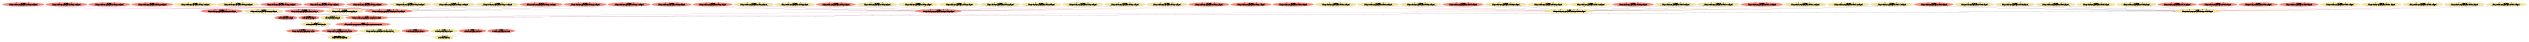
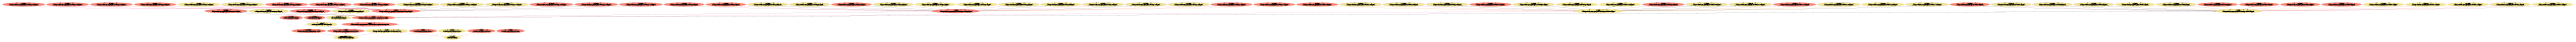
  digraph {
    rankdir=BT
    node [color=brown fillcolor=khaki style=filled]
    edge [arrowhead=tee color=brown]
    n1 [fillcolor=salmon label="<spriteset>\nss_tail_light_24px_unflipped"]
    n2 [color=darkorange fillcolor=salmon label="<spriteset>\nss_tail_light_24px_flipped"]
    n3 [label="<spriteset>\nss_tail_light_empty_unflipped"]
    n4 [label="<switch>\nswitch_graphics_layer_tail_light_24px"]
    n5 [color=darkorange fillcolor=salmon label="<switch>\nswitch_cargo_capacity_by_cargo_0"]
    n6 [color=darkorange label="<switch>\nswitch_cargo_capacity_by_cargo_1"]
    n7 [color=darkorange fillcolor=salmon label="<switch>\nswitch_cargo_capacity_by_cargo_2"]
    n8 [fillcolor=salmon label="<switch>\nswitch_cargo_capacity_by_cargo_3"]
-   n9 [color=darkorange label="<switch>\nswitch_cargo_capacity"]
+   n9 [color=darkorange label="<switch>\nroof_cargo_capacity"]
    n10 [color=darkorange label="<switch>\nsliding_roof_car_pony_gen_6B_switch_cargo_capacity"]
    n11 [fillcolor=salmon label="<spriteset>\nsliding_roof_car_pony_gen_6B_ss_has_cover_unflipped"]
    n12 [label="<spriteset>\nsliding_roof_car_pony_gen_6B_ss_empty_unflipped"]
    n13 [fillcolor=salmon label="<spriteset>\nsliding_roof_car_pony_gen_6B_ss_loading_0_unflipped"]
    n14 [color=darkorange fillcolor=salmon label="<spriteset>\nsliding_roof_car_pony_gen_6B_ss_loaded_0_unflipped"]
    n15 [fillcolor=salmon label="<spriteset>\nsliding_roof_car_pony_gen_6B_ss_loading_1_unflipped"]
    n16 [label="<spriteset>\nsliding_roof_car_pony_gen_6B_ss_loaded_1_unflipped"]
    n17 [fillcolor=salmon label="<spriteset>\nsliding_roof_car_pony_gen_6B_ss_loading_2_unflipped"]
    n18 [label="<spriteset>\nsliding_roof_car_pony_gen_6B_ss_loaded_2_unflipped"]
    n19 [color=darkorange fillcolor=salmon label="<spriteset>\nsliding_roof_car_pony_gen_6B_ss_loading_3_unflipped"]
    n20 [label="<spriteset>\nsliding_roof_car_pony_gen_6B_ss_loaded_3_unflipped"]
    n21 [color=darkorange label="<spriteset>\nsliding_roof_car_pony_gen_6B_ss_loading_4_unflipped"]
    n22 [color=darkorange fillcolor=salmon label="<spriteset>\nsliding_roof_car_pony_gen_6B_ss_loaded_4_unflipped"]
    n23 [label="<spriteset>\nsliding_roof_car_pony_gen_6B_ss_loading_5_unflipped"]
    n24 [label="<spriteset>\nsliding_roof_car_pony_gen_6B_ss_loaded_5_unflipped"]
    n25 [fillcolor=salmon label="<spriteset>\nsliding_roof_car_pony_gen_6B_ss_loading_6_unflipped"]
    n26 [color=darkorange label="<spriteset>\nsliding_roof_car_pony_gen_6B_ss_loaded_6_unflipped"]
    n27 [fillcolor=salmon label="<spriteset>\nsliding_roof_car_pony_gen_6B_ss_loading_7_unflipped"]
    n28 [color=darkorange label="<spriteset>\nsliding_roof_car_pony_gen_6B_ss_loaded_7_unflipped"]
    n29 [color=darkorange fillcolor=salmon label="<spriteset>\nsliding_roof_car_pony_gen_6B_ss_loading_8_unflipped"]
    n30 [fillcolor=salmon label="<spriteset>\nsliding_roof_car_pony_gen_6B_ss_loaded_8_unflipped"]
    n31 [label="<spriteset>\nsliding_roof_car_pony_gen_6B_ss_loading_9_unflipped"]
    n32 [label="<spriteset>\nsliding_roof_car_pony_gen_6B_ss_loaded_9_unflipped"]
    n33 [label="<spriteset>\nsliding_roof_car_pony_gen_6B_ss_loading_10_unflipped"]
    n34 [label="<spriteset>\nsliding_roof_car_pony_gen_6B_ss_loaded_10_unflipped"]
    n35 [label="<spriteset>\nsliding_roof_car_pony_gen_6B_ss_loading_11_unflipped"]
    n36 [fillcolor=salmon label="<spriteset>\nsliding_roof_car_pony_gen_6B_ss_loaded_11_unflipped"]
    n37 [fillcolor=salmon label="<spriteset>\nsliding_roof_car_pony_gen_6B_ss_loading_12_unflipped"]
    n38 [label="<spriteset>\nsliding_roof_car_pony_gen_6B_ss_loaded_12_unflipped"]
    n39 [fillcolor=salmon label="<spriteset>\nsliding_roof_car_pony_gen_6B_ss_loading_13_unflipped"]
    n40 [color=darkorange label="<spriteset>\nsliding_roof_car_pony_gen_6B_ss_loaded_13_unflipped"]
    n41 [fillcolor=salmon label="<spriteset>\nsliding_roof_car_pony_gen_6B_ss_loading_14_unflipped"]
    n42 [label="<spriteset>\nsliding_roof_car_pony_gen_6B_ss_loaded_14_unflipped"]
    n43 [fillcolor=salmon label="<spriteset>\nsliding_roof_car_pony_gen_6B_ss_has_cover_flipped"]
    n44 [label="<spriteset>\nsliding_roof_car_pony_gen_6B_ss_empty_flipped"]
    n45 [fillcolor=salmon label="<spriteset>\nsliding_roof_car_pony_gen_6B_ss_loading_0_flipped"]
    n46 [color=darkorange fillcolor=salmon label="<spriteset>\nsliding_roof_car_pony_gen_6B_ss_loaded_0_flipped"]
    n47 [color=darkorange fillcolor=salmon label="<spriteset>\nsliding_roof_car_pony_gen_6B_ss_loading_1_flipped"]
    n48 [label="<spriteset>\nsliding_roof_car_pony_gen_6B_ss_loaded_1_flipped"]
    n49 [label="<spriteset>\nsliding_roof_car_pony_gen_6B_ss_loading_2_flipped"]
    n50 [label="<spriteset>\nsliding_roof_car_pony_gen_6B_ss_loaded_2_flipped"]
    n51 [label="<spriteset>\nsliding_roof_car_pony_gen_6B_ss_loading_3_flipped"]
    n52 [label="<spriteset>\nsliding_roof_car_pony_gen_6B_ss_loaded_3_flipped"]
    n53 [color=darkorange fillcolor=salmon label="<spriteset>\nsliding_roof_car_pony_gen_6B_ss_loading_4_flipped"]
    n54 [color=darkorange label="<spriteset>\nsliding_roof_car_pony_gen_6B_ss_loaded_4_flipped"]
    n55 [label="<spriteset>\nsliding_roof_car_pony_gen_6B_ss_loading_5_flipped"]
    n56 [label="<spriteset>\nsliding_roof_car_pony_gen_6B_ss_loaded_5_flipped"]
    n57 [color=darkorange label="<spriteset>\nsliding_roof_car_pony_gen_6B_ss_loading_6_flipped"]
    n58 [color=darkorange fillcolor=salmon label="<spriteset>\nsliding_roof_car_pony_gen_6B_ss_loaded_6_flipped"]
    n59 [color=darkorange label="<spriteset>\nsliding_roof_car_pony_gen_6B_ss_loading_7_flipped"]
    n60 [color=darkorange fillcolor=salmon label="<spriteset>\nsliding_roof_car_pony_gen_6B_ss_loaded_7_flipped"]
    n61 [label="<spriteset>\nsliding_roof_car_pony_gen_6B_ss_loading_8_flipped"]
    n62 [color=darkorange fillcolor=salmon label="<spriteset>\nsliding_roof_car_pony_gen_6B_ss_loaded_8_flipped"]
    n63 [color=darkorange label="<spriteset>\nsliding_roof_car_pony_gen_6B_ss_loading_9_flipped"]
    n64 [fillcolor=salmon label="<spriteset>\nsliding_roof_car_pony_gen_6B_ss_loaded_9_flipped"]
    n65 [label="<spriteset>\nsliding_roof_car_pony_gen_6B_ss_loading_10_flipped"]
    n66 [color=darkorange label="<spriteset>\nsliding_roof_car_pony_gen_6B_ss_loaded_10_flipped"]
    n67 [label="<spriteset>\nsliding_roof_car_pony_gen_6B_ss_loading_11_flipped"]
    n68 [color=darkorange label="<spriteset>\nsliding_roof_car_pony_gen_6B_ss_loaded_11_flipped"]
    n69 [label="<spriteset>\nsliding_roof_car_pony_gen_6B_ss_loading_12_flipped"]
    n70 [color=darkorange label="<spriteset>\nsliding_roof_car_pony_gen_6B_ss_loaded_12_flipped"]
    n71 [fillcolor=salmon label="<spriteset>\nsliding_roof_car_pony_gen_6B_ss_loading_13_flipped"]
    n72 [label="<spriteset>\nsliding_roof_car_pony_gen_6B_ss_loaded_13_flipped"]
    n73 [color=darkorange fillcolor=salmon label="<spriteset>\nsliding_roof_car_pony_gen_6B_ss_loading_14_flipped"]
    n74 [color=darkorange label="<spriteset>\nsliding_roof_car_pony_gen_6B_ss_loaded_14_flipped"]
    n75 [color=darkorange fillcolor=salmon label="<switch>\nsliding_roof_car_pony_gen_6B_switch_cargo_loading_unflipped"]
    n76 [fillcolor=salmon label="<switch>\nsliding_roof_car_pony_gen_6B_switch_cargo_loading_flipped"]
    n77 [color=darkorange label="<switch>\nsliding_roof_car_pony_gen_6B_switch_cargo_loaded_unflipped"]
    n78 [label="<switch>\nsliding_roof_car_pony_gen_6B_switch_cargo_loaded_flipped"]
    n79 [color=darkorange fillcolor=salmon label="<switch>\nsliding_roof_car_pony_gen_6B_switch_graphics_vehicle"]
    n80 [color=darkorange fillcolor=salmon label="<spriteset>\nsliding_roof_car_pony_gen_6B_ss_purchase"]
    n81 [fillcolor=salmon label="<switch>\nsliding_roof_car_pony_gen_6B_switch_set_layers_register_more_sprites"]
    n82 [fillcolor=salmon label="<switch>\nsliding_roof_car_pony_gen_6B_switch_graphics"]
    n83 [color=darkorange label="<FEAT_TRAINS 5220>\nsliding_roof_car_pony_gen_6B"]
    n4 -> n1 [color=deeppink]
    n4 -> n2 [arrowhead=normal color=darkorange]
    n4 -> n3 [arrowhead=normal color=darkorange]
    n9 -> n5 [arrowhead=normal color=darkorange]
    n9 -> n6 [color=deeppink]
    n9 -> n7 [arrowhead=dot]
    n9 -> n8 [arrowhead=normal color=darkorange]
    n9 -> n10 [arrowhead=dot]
    n75 -> n13 [arrowhead=dot color=deeppink]
    n75 -> n15 [arrowhead=dot color=deeppink]
    n75 -> n17 [arrowhead=normal]
    n75 -> n19 [arrowhead=dot color=deeppink]
    n75 -> n21 [color=deeppink]
    n75 -> n23 [arrowhead=dot color=darkorange]
    n75 -> n25 [color=deeppink]
    n75 -> n27 [arrowhead=dot color=black]
    n75 -> n29 [arrowhead=dot color=deeppink]
    n75 -> n31 [color=deeppink]
    n75 -> n33
    n75 -> n35 [arrowhead=normal color=black]
    n75 -> n37 [arrowhead=normal]
    n75 -> n39 [arrowhead=normal color=black]
    n75 -> n41 [arrowhead=dot]
    n76 -> n45
    n76 -> n47 [arrowhead=dot color=deeppink]
    n76 -> n49 [color=black]
    n76 -> n51 [arrowhead=normal]
    n76 -> n53 [color=black]
    n76 -> n55
    n76 -> n57 [arrowhead=normal]
    n76 -> n59
    n76 -> n61 [color=deeppink]
    n76 -> n63 [arrowhead=normal color=black]
    n76 -> n65 [arrowhead=normal color=deeppink]
    n76 -> n67 [arrowhead=dot color=black]
    n76 -> n69 [color=darkorange]
    n76 -> n71 [color=deeppink]
    n76 -> n73 [arrowhead=normal color=darkorange]
    n77 -> n14 [color=darkorange]
    n77 -> n16 [color=darkorange]
    n77 -> n18 [color=deeppink]
    n77 -> n20 [arrowhead=dot color=black]
    n77 -> n22 [arrowhead=dot]
    n77 -> n24 [arrowhead=normal color=black]
    n77 -> n26
    n77 -> n28 [arrowhead=dot color=black]
    n77 -> n30 [arrowhead=normal]
    n77 -> n32 [arrowhead=dot color=black]
    n77 -> n34 [arrowhead=normal color=black]
    n77 -> n36 [arrowhead=normal]
    n77 -> n38 [arrowhead=dot color=darkorange]
    n77 -> n40 [arrowhead=dot color=darkorange]
    n77 -> n42 [arrowhead=dot color=black]
    n78 -> n46 [arrowhead=dot color=black]
    n78 -> n48 [arrowhead=normal color=deeppink]
    n78 -> n50 [arrowhead=normal color=black]
    n78 -> n52 [arrowhead=dot color=black]
    n78 -> n54 [color=darkorange]
    n78 -> n56 [arrowhead=normal]
    n78 -> n58 [color=darkorange]
    n78 -> n60 [color=black]
    n78 -> n62 [color=deeppink]
    n78 -> n64 [color=darkorange]
    n78 -> n66 [arrowhead=dot color=darkorange]
    n78 -> n68 [arrowhead=normal color=deeppink]
    n78 -> n70 [color=darkorange]
    n78 -> n72 [arrowhead=dot color=deeppink]
    n78 -> n74 [arrowhead=dot]
    n79 -> n11 [arrowhead=dot color=black]
    n79 -> n12 [arrowhead=dot]
    n79 -> n43
    n79 -> n44 [color=darkorange]
    n79 -> n75 [arrowhead=dot color=deeppink]
    n79 -> n76 [arrowhead=normal]
    n79 -> n77 [arrowhead=dot color=deeppink]
    n79 -> n78 [arrowhead=normal color=black]
    n81 -> n79 [arrowhead=normal color=darkorange]
    n82 -> n4 [color=black]
    n82 -> n81 [arrowhead=normal color=deeppink]
    n83 -> n10
    n83 -> n80 [arrowhead=dot]
    n83 -> n82 [arrowhead=normal color=black]
  }
